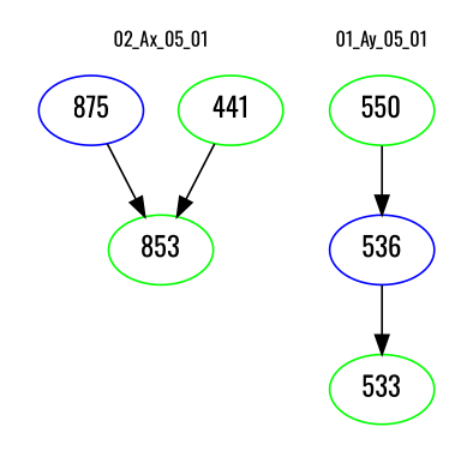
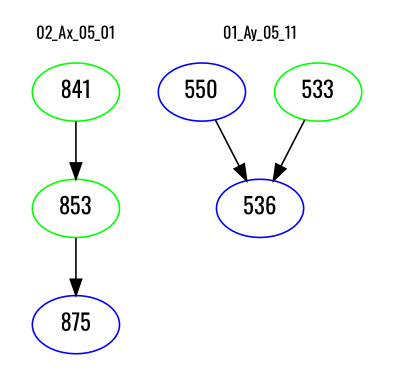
  digraph {
    fontname=Oswald
    node [color=green fontname=Oswald]
    edge [color=black fontname=Oswald]
-   n1 [label=441]
+   n1 [label=841]
    n2 [label=853]
    n3 [color=blue label=875]
    n4 [label=533]
    n5 [color=blue label=536]
-   n6 [label=550]
+   n6 [color=blue label=550]
    subgraph cluster_1 {
      color=white
      fontsize=10
      label="02_Ax_05_01"
      n1
      n2
      n3
    }
    subgraph cluster_2 {
      color=white
      fontsize=10
-     label="01_Ay_05_01"
+     label="01_Ay_05_11"
      n4
      n5
      n6
    }
    n1 -> n2
-   n3 -> n2
-   n5 -> n4
+   n2 -> n3
+   n4 -> n5
    n6 -> n5
  }
